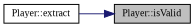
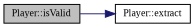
  digraph {
    rankdir=LR
    fontname="Liberation Serif"
    node [color=black fontname="Liberation Serif" fontsize=10 shape=record style=filled]
    n1 [fillcolor=grey75 fontcolor=black height=0.2 label="Player::isValid" width=0.4]
    n2 [fillcolor=white height=0.2 label="Player::extract" width=0.4]
-   n2 -> n1 [color=midnightblue fontname="Liberation Serif" fontsize=10 labelfontname=Helvetica labelfontsize=10 style=solid]
+   n1 -> n2 [color=midnightblue fontname="Liberation Serif" fontsize=10 labelfontname=Helvetica labelfontsize=10 style=solid]
  }
